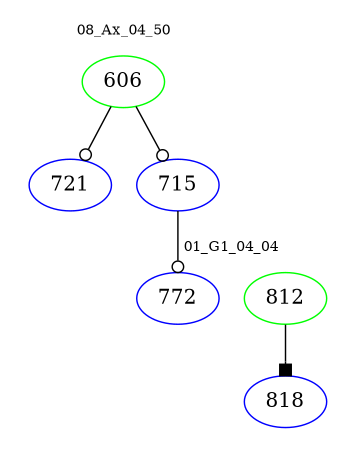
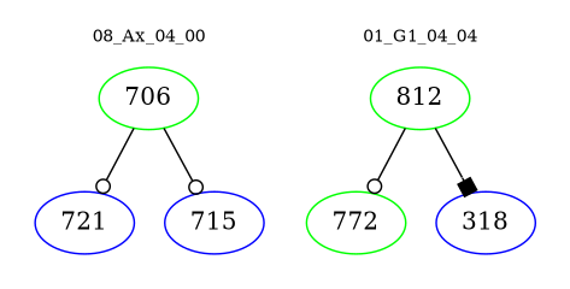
  digraph {
    fontname="DejaVu Serif"
    node [color=blue fontname="DejaVu Serif"]
    edge [arrowhead=odot color=black fontname="DejaVu Serif"]
-   n1 [color=green label=606]
+   n1 [color=green label=706]
    n2 [label=721]
    n3 [label=715]
    n4 [color=green label=812]
-   n5 [label=772]
-   n6 [label=818]
+   n5 [color=green label=772]
+   n6 [label=318]
    subgraph cluster_1 {
      color=white
      fontsize=10
-     label="08_Ax_04_50"
+     label="08_Ax_04_00"
      n1
      n2
      n3
    }
    subgraph cluster_2 {
      color=white
      fontsize=10
      label="01_G1_04_04"
      n4
      n5
      n6
    }
    n1 -> n2
    n1 -> n3
-   n3 -> n5
+   n4 -> n5
    n4 -> n6 [arrowhead=box]
  }
